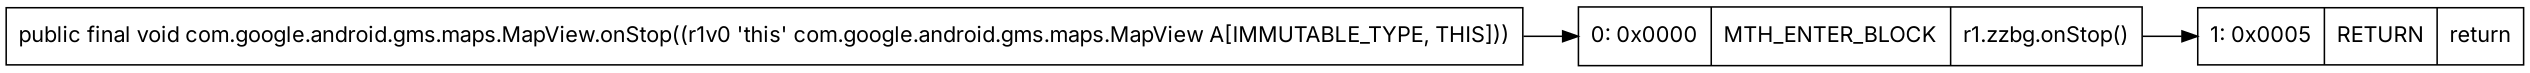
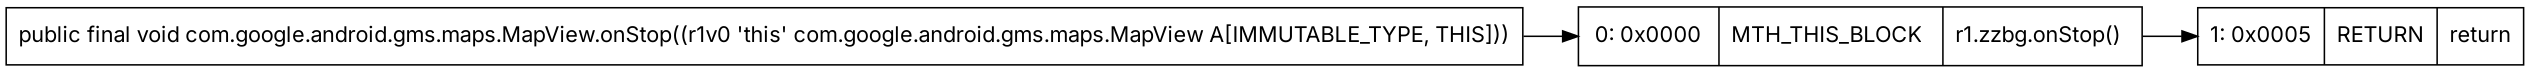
  digraph {
    rankdir=LR
    fontname=Inter
    node [shape=record fontname=Inter]
    edge [fontname=Inter]
-   n1 [label="{0\:\ 0x0000|MTH_ENTER_BLOCK\l|r1.zzbg.onStop()\l}"]
+   n1 [label="{0\:\ 0x0000|MTH_THIS_BLOCK\l|r1.zzbg.onStop()\l}"]
    n2 [label="{1\:\ 0x0005|RETURN\l|return\l}"]
    n3 [label="{public final void com.google.android.gms.maps.MapView.onStop((r1v0 'this' com.google.android.gms.maps.MapView A[IMMUTABLE_TYPE, THIS])) }"]
    n1 -> n2
    n3 -> n1
  }
